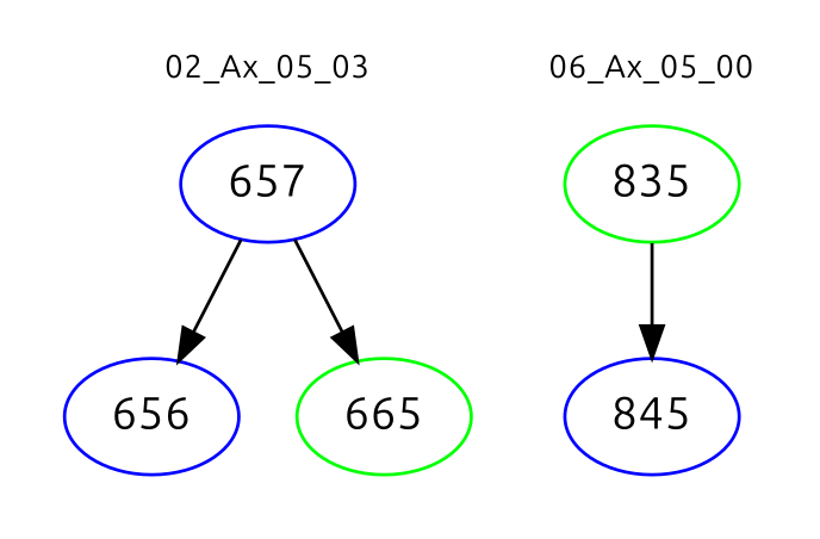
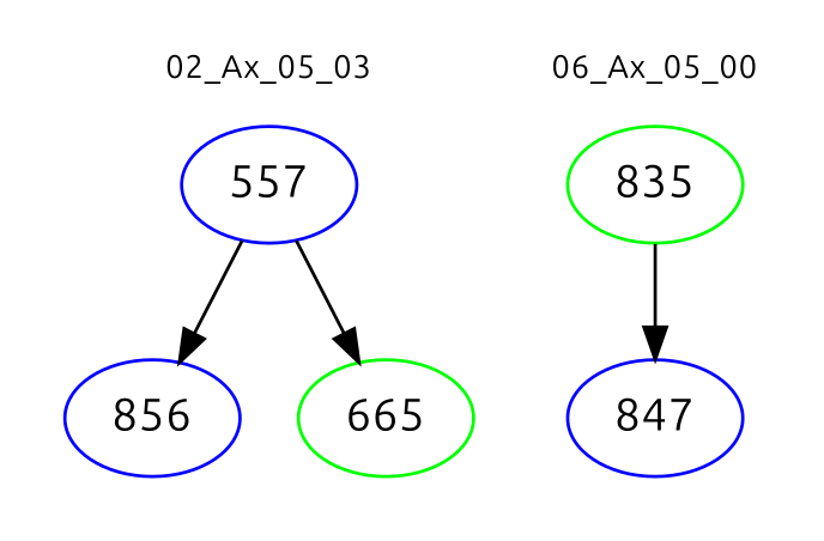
  digraph {
    fontname=Ubuntu
    node [color=blue fontname=Ubuntu]
    edge [color=black fontname=Ubuntu]
-   n1 [label=657]
-   n2 [label=656]
+   n1 [label=557]
+   n2 [label=856]
    n3 [color=green label=665]
    n4 [color=green label=835]
-   n5 [label=845]
+   n5 [label=847]
    subgraph cluster_1 {
      color=white
      fontsize=10
      label="02_Ax_05_03"
      n1
      n2
      n3
    }
    subgraph cluster_2 {
      color=white
      fontsize=10
      label="06_Ax_05_00"
      n4
      n5
    }
    n1 -> n2
    n1 -> n3
    n4 -> n5
  }
